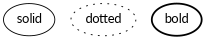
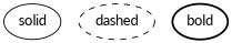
  digraph {
    fontname=Lato
    node [fontname=Lato]
    solid [style=solid]
-   dotted [style=dotted]
+   dashed [style=dashed]
    bold [style=bold]
  }
